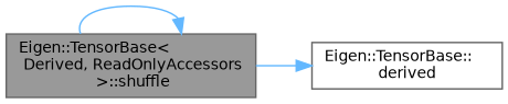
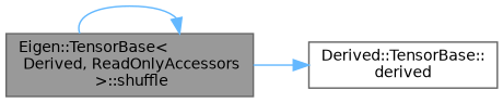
  digraph {
    rankdir=LR
    node [fontname=Helvetica fontsize=10 shape=box style=filled]
    edge [color=steelblue1 fontname=Helvetica fontsize=10 labelfontname=Helvetica labelfontsize=10 style=solid]
    n1 [color=gray40 fillcolor=grey60 fontcolor=black height=0.2 label="Eigen::TensorBase\<\l Derived, ReadOnlyAccessors\l \>::shuffle" width=0.4]
-   n2 [color=grey40 fillcolor=white height=0.2 label="Eigen::TensorBase::\lderived" width=0.4]
+   n2 [color=grey40 fillcolor=white height=0.2 label="Derived::TensorBase::\lderived" width=0.4]
    n1 -> n1
    n1 -> n2
  }
